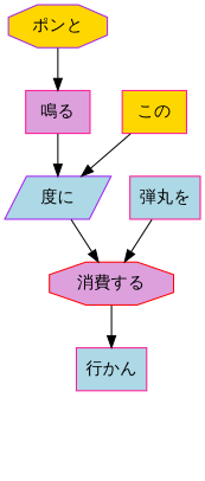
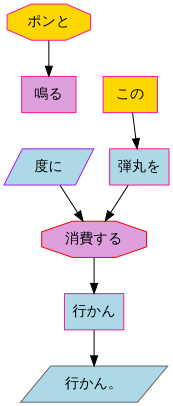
  digraph {
    node [color=deeppink fillcolor=lightblue shape=box style=filled]
-   n1 [color=purple fillcolor=gold label="ポンと" shape=octagon]
+   n1 [fillcolor=gold label="ポンと" shape=octagon]
    n2 [fillcolor=plum label="鳴る"]
    n3 [color=purple label="度に" shape=parallelogram]
    n4 [color=red fillcolor=plum label="消費する" shape=octagon]
    n5 [label="行かん"]
    n6 [fillcolor=gold label="この"]
    n7 [label="弾丸を"]
+   n8 [color=gray40 label="行かん。" shape=parallelogram]
    n1 -> n2
-   n2 -> n3
    n3 -> n4
    n4 -> n5
-   n6 -> n3
+   n5 -> n8
+   n6 -> n7
    n7 -> n4
  }
